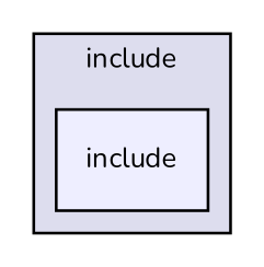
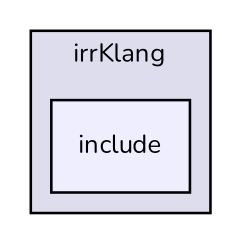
  digraph {
    compound=true
    fontname=Nunito
    n1 [fillcolor="#eeeeff" fontname=Nunito fontsize=10 label=include pencolor=black shape=box style=filled]
    subgraph cluster_1 {
      bgcolor="#ddddee"
      fontsize=10
-     label=include
+     label=irrKlang
      pencolor=black
      n1
    }
  }
